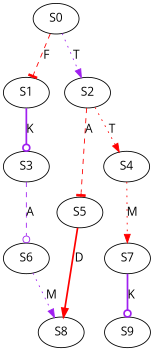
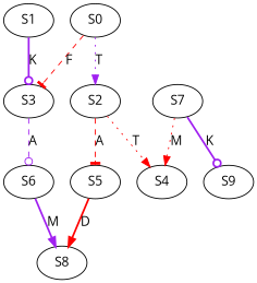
  strict digraph {
    fontname="Open Sans"
    node [fontname="Open Sans"]
    edge [arrowhead=normal color=red fontname="Open Sans" style=dotted]
    S0
    S1
    S2
    S3
    S4
    S5
    S6
    S7
    S8
    S9
-   S0 -> S1 [arrowhead=tee label=F style=dashed]
+   S0 -> S3 [arrowhead=tee label=F style=dashed]
    S0 -> S2 [color=purple label=T]
    S1 -> S3 [arrowhead=odot color=purple label=K style=bold]
    S2 -> S4 [label=T]
    S2 -> S5 [arrowhead=tee label=A style=dashed]
    S3 -> S6 [arrowhead=odot color=purple label=A style=dashed]
-   S4 -> S7 [label=M]
+   S7 -> S4 [label=M]
    S5 -> S8 [label=D style=bold]
-   S6 -> S8 [color=purple label=M]
+   S6 -> S8 [color=purple label=M style=bold]
    S7 -> S9 [arrowhead=odot color=purple label=K style=bold]
  }
